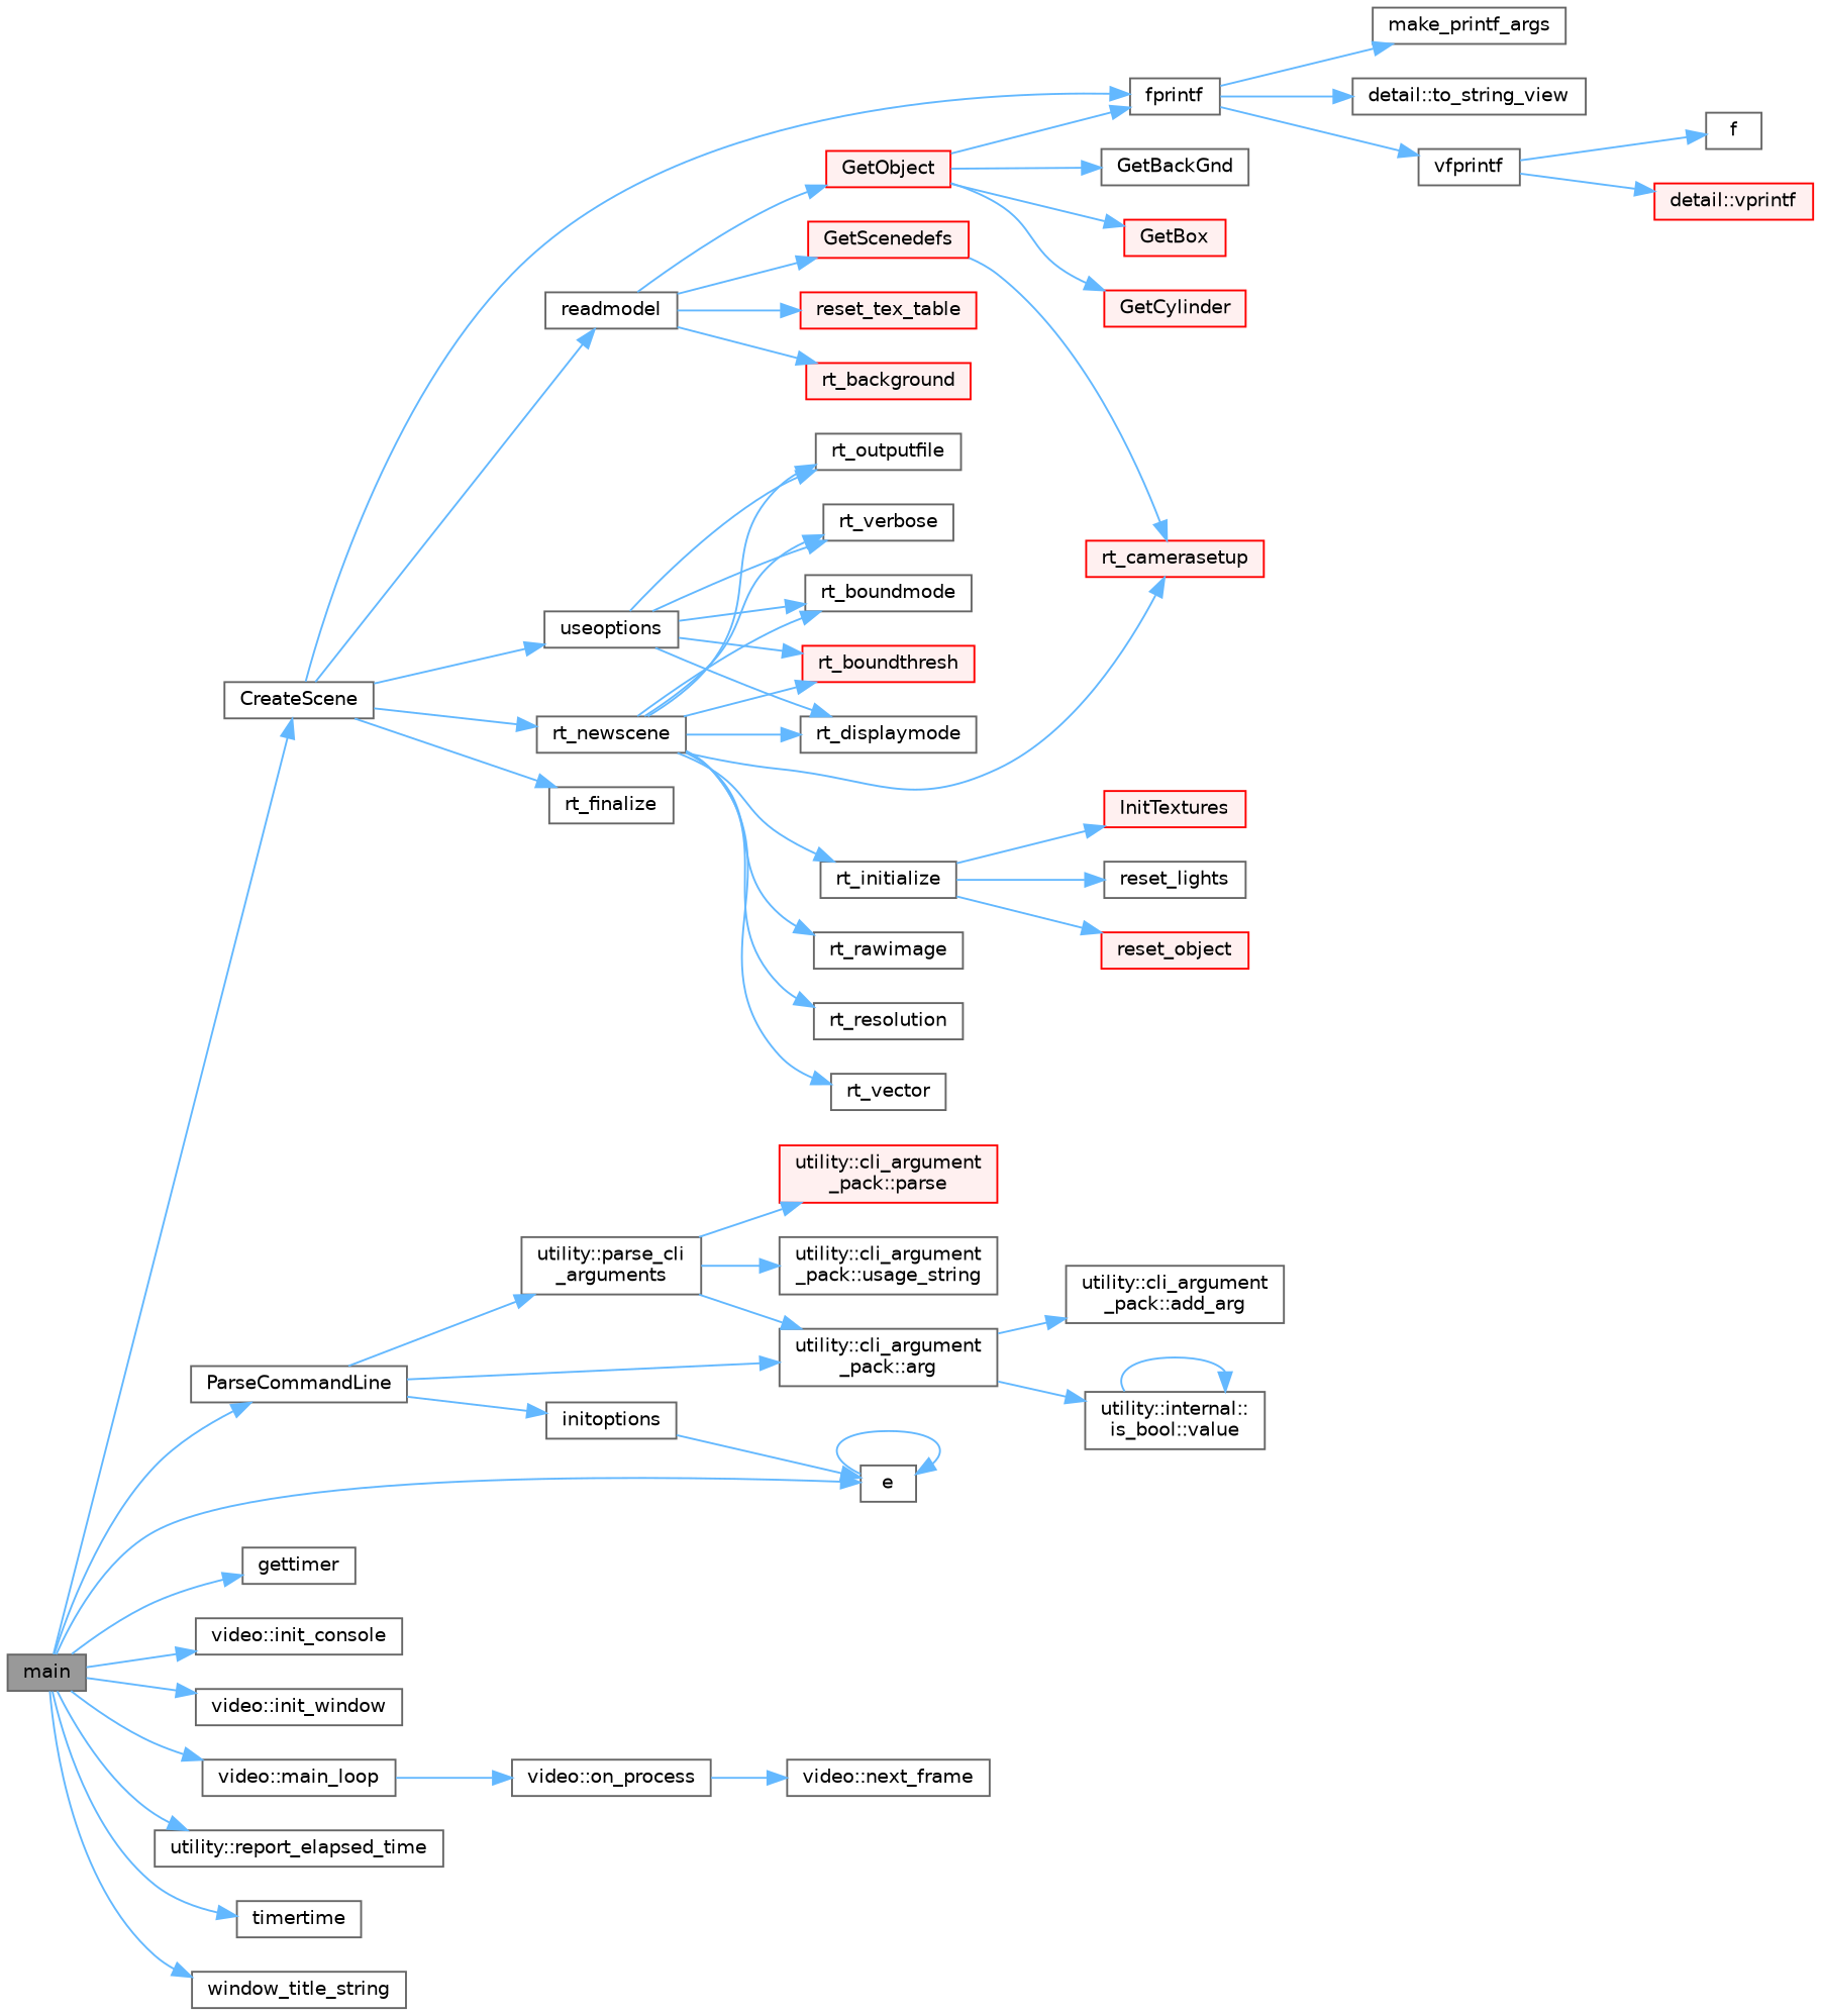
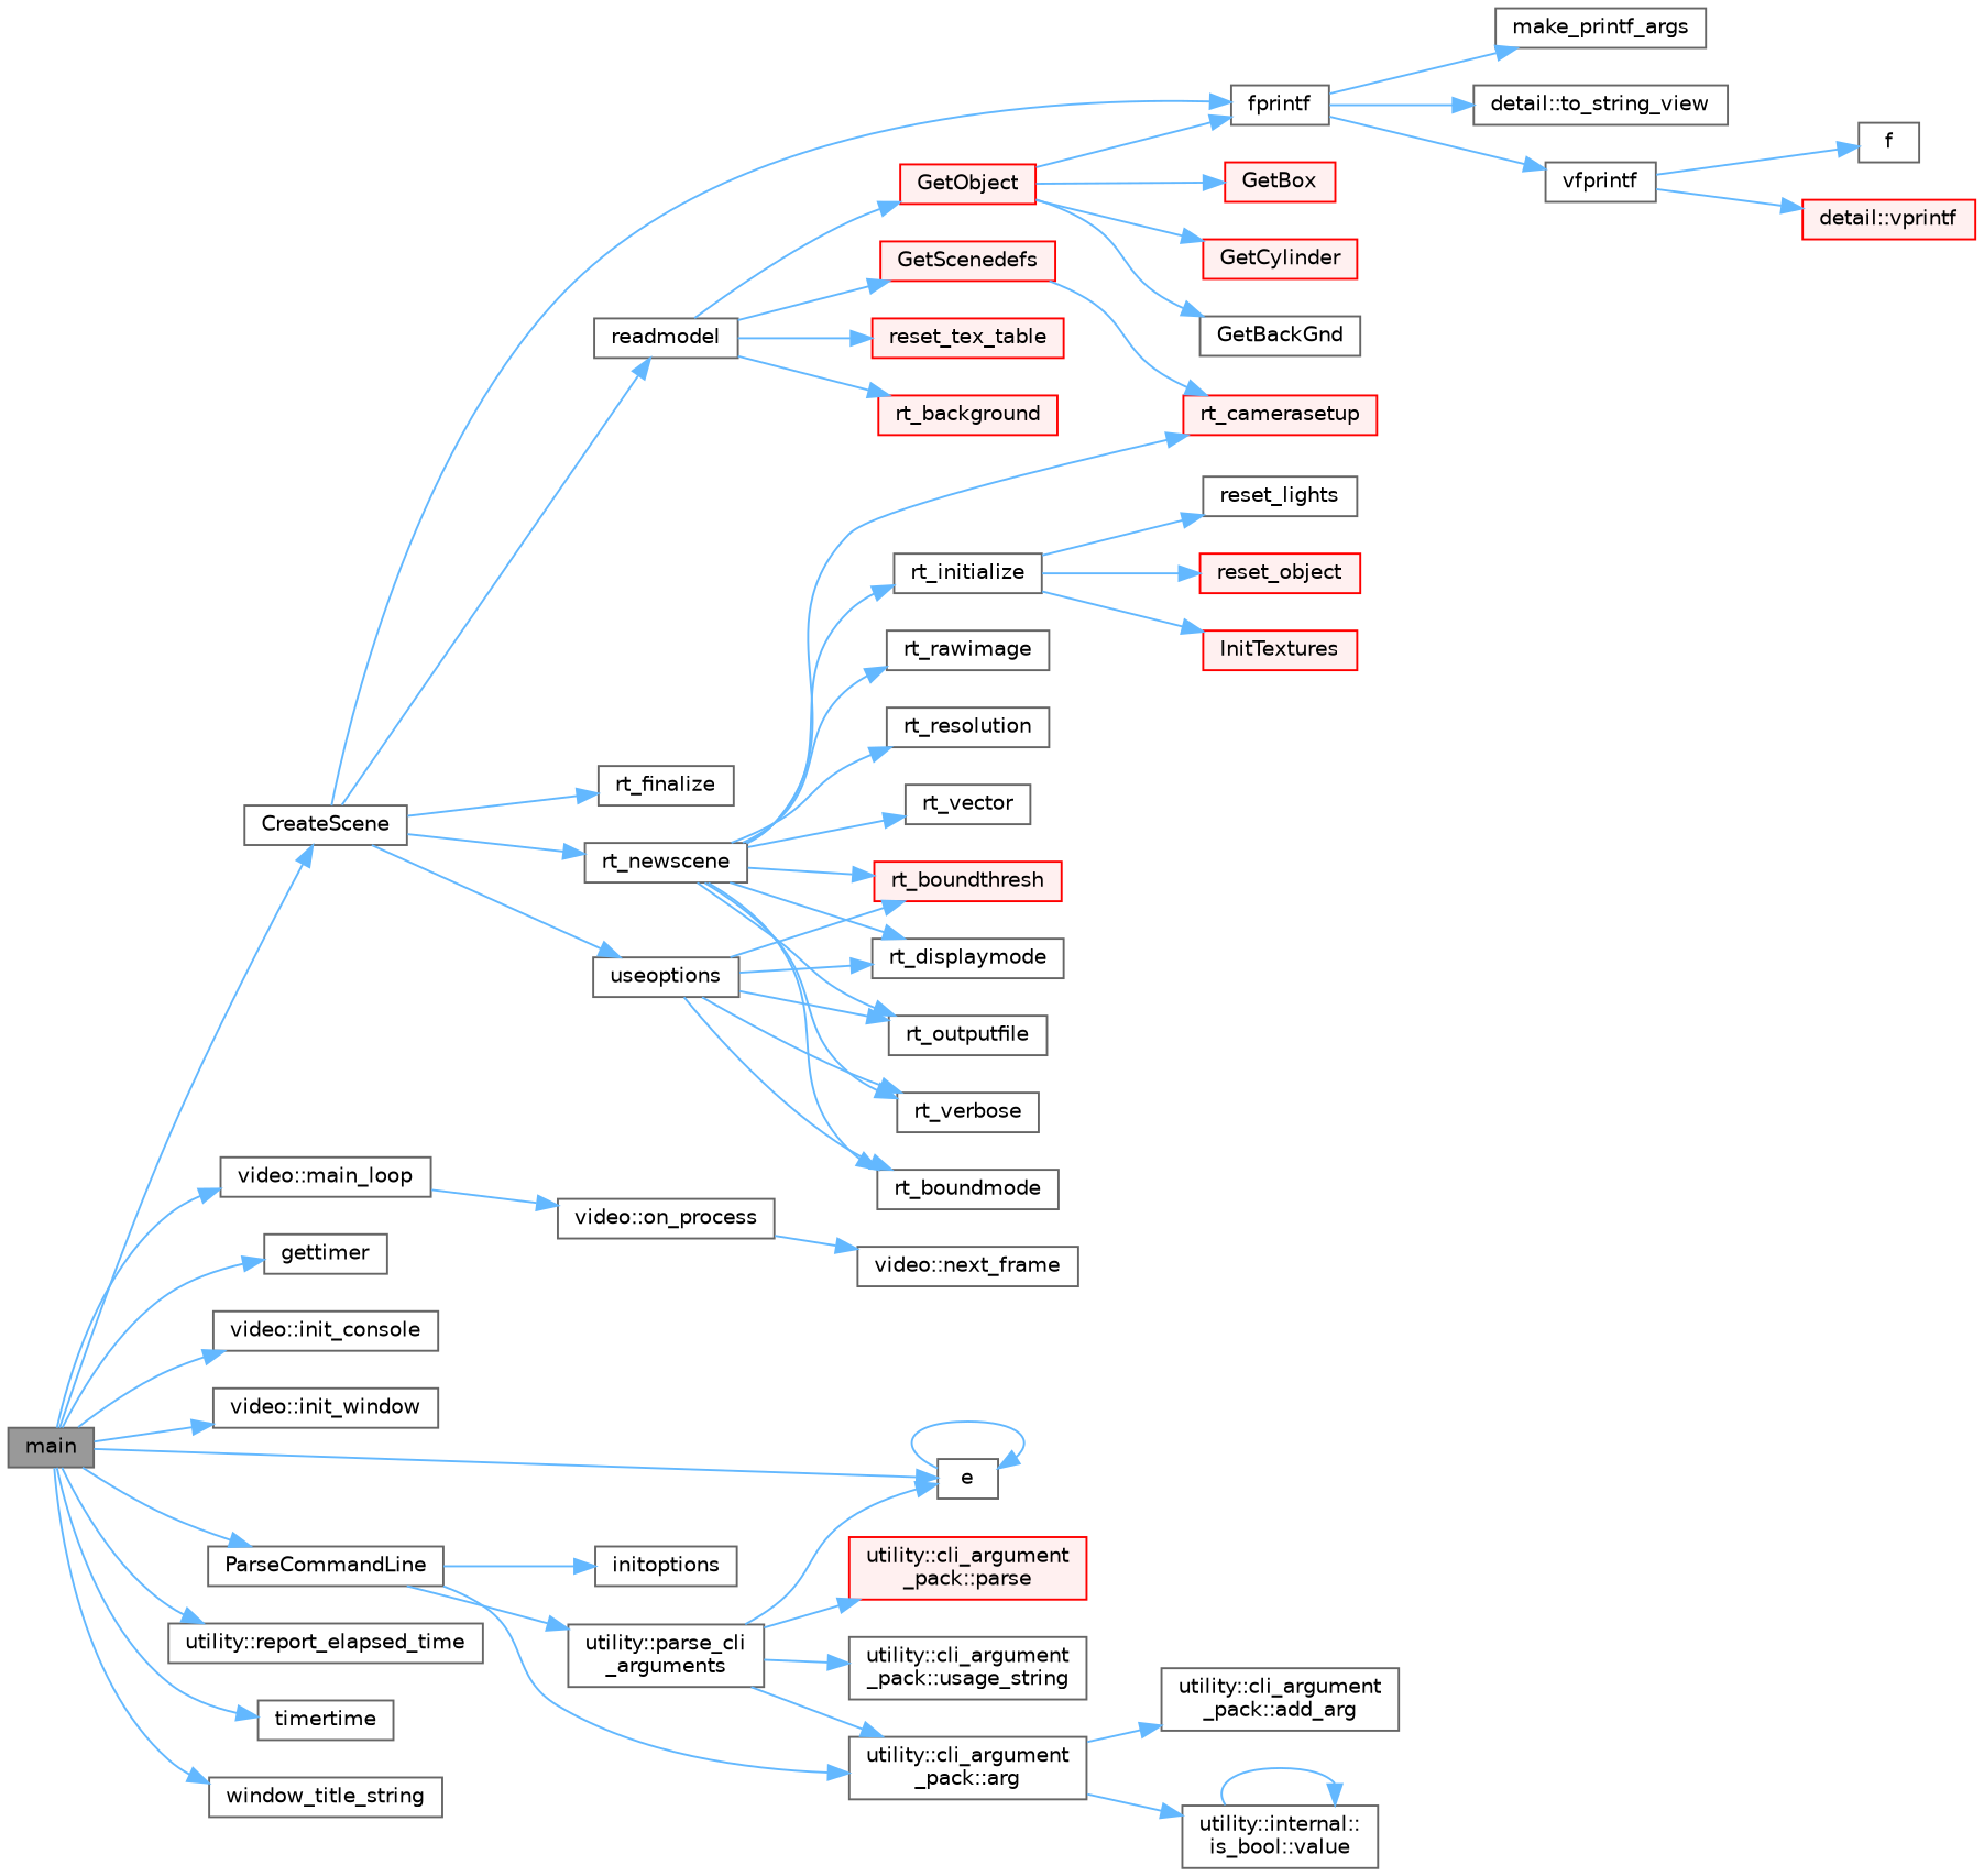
  digraph {
    rankdir=LR
    node [color=grey40 fillcolor=white fontname=Helvetica fontsize=10 shape=box style=filled]
    edge [color=steelblue1 fontname=Helvetica fontsize=10 labelfontname=Helvetica labelfontsize=10 style=solid]
    n1 [color=gray40 fillcolor=grey60 fontcolor=black height=0.2 label=main width=0.4]
    n2 [height=0.2 label=CreateScene width=0.4]
    n3 [height=0.2 label=e width=0.4]
    n4 [height=0.2 label=gettimer width=0.4]
    n5 [height=0.2 label="video::init_console" width=0.4]
    n6 [height=0.2 label="video::init_window" width=0.4]
    n7 [height=0.2 label="video::main_loop" width=0.4]
    n8 [height=0.2 label=ParseCommandLine width=0.4]
    n9 [height=0.2 label="utility::report_elapsed_time" width=0.4]
    n10 [height=0.2 label=timertime width=0.4]
    n11 [height=0.2 label=window_title_string width=0.4]
    n12 [height=0.2 label=fprintf width=0.4]
    n13 [height=0.2 label=readmodel width=0.4]
    n14 [height=0.2 label=rt_finalize width=0.4]
    n15 [height=0.2 label=rt_newscene width=0.4]
    n16 [height=0.2 label=useoptions width=0.4]
    n17 [height=0.2 label="video::on_process" width=0.4]
    n18 [height=0.2 label="utility::cli_argument\l_pack::arg" width=0.4]
    n19 [height=0.2 label=initoptions width=0.4]
    n20 [height=0.2 label="utility::parse_cli\l_arguments" width=0.4]
    n21 [height=0.2 label=make_printf_args width=0.4]
    n22 [height=0.2 label="detail::to_string_view" width=0.4]
    n23 [height=0.2 label=vfprintf width=0.4]
    n24 [color=red fillcolor="#FFF0F0" height=0.2 label=GetObject width=0.4]
    n25 [color=red fillcolor="#FFF0F0" height=0.2 label=GetScenedefs width=0.4]
    n26 [color=red fillcolor="#FFF0F0" height=0.2 label=reset_tex_table width=0.4]
    n27 [color=red fillcolor="#FFF0F0" height=0.2 label=rt_background width=0.4]
    n28 [height=0.2 label=rt_initialize width=0.4]
    n29 [color=red fillcolor="#FFF0F0" height=0.2 label=InitTextures width=0.4]
    n30 [height=0.2 label=reset_lights width=0.4]
    n31 [color=red fillcolor="#FFF0F0" height=0.2 label=reset_object width=0.4]
    n32 [color=red fillcolor="#FFF0F0" height=0.2 label=rt_camerasetup width=0.4]
    n33 [height=0.2 label=rt_boundmode width=0.4]
    n34 [color=red fillcolor="#FFF0F0" height=0.2 label=rt_boundthresh width=0.4]
    n35 [height=0.2 label=rt_displaymode width=0.4]
    n36 [height=0.2 label=rt_outputfile width=0.4]
    n37 [height=0.2 label=rt_rawimage width=0.4]
    n38 [height=0.2 label=rt_resolution width=0.4]
    n39 [height=0.2 label=rt_vector width=0.4]
    n40 [height=0.2 label=rt_verbose width=0.4]
    n41 [height=0.2 label=f width=0.4]
    n42 [color=red fillcolor="#FFF0F0" height=0.2 label="detail::vprintf" width=0.4]
    n43 [height=0.2 label=GetBackGnd width=0.4]
    n44 [color=red fillcolor="#FFF0F0" height=0.2 label=GetBox width=0.4]
    n45 [color=red fillcolor="#FFF0F0" height=0.2 label=GetCylinder width=0.4]
    n46 [height=0.2 label="video::next_frame" width=0.4]
    n47 [height=0.2 label="utility::cli_argument\l_pack::add_arg" width=0.4]
    n48 [height=0.2 label="utility::internal::\lis_bool::value" width=0.4]
    n49 [color=red fillcolor="#FFF0F0" height=0.2 label="utility::cli_argument\l_pack::parse" width=0.4]
    n50 [height=0.2 label="utility::cli_argument\l_pack::usage_string" width=0.4]
    n1 -> n2
    n1 -> n3
    n1 -> n4
    n1 -> n5
    n1 -> n6
    n1 -> n7
    n1 -> n8
    n1 -> n9
    n1 -> n10
    n1 -> n11
    n2 -> n12
    n2 -> n13
    n2 -> n14
    n2 -> n15
    n2 -> n16
    n3 -> n3
    n7 -> n17
    n8 -> n18
    n8 -> n19
    n8 -> n20
    n12 -> n21
    n12 -> n22
    n12 -> n23
    n13 -> n24
    n13 -> n25
    n13 -> n26
    n13 -> n27
    n15 -> n28
    n15 -> n32
    n15 -> n33
    n15 -> n34
    n15 -> n35
    n15 -> n36
    n15 -> n37
    n15 -> n38
    n15 -> n39
    n15 -> n40
    n16 -> n33
    n16 -> n34
    n16 -> n35
    n16 -> n36
    n16 -> n40
    n17 -> n46
    n18 -> n47
    n18 -> n48
-   n19 -> n3
+   n20 -> n3
    n20 -> n18
    n20 -> n49
    n20 -> n50
    n23 -> n41
    n23 -> n42
    n24 -> n12
    n24 -> n43
    n24 -> n44
    n24 -> n45
    n25 -> n32
    n28 -> n29
    n28 -> n30
    n28 -> n31
    n48 -> n48
  }
